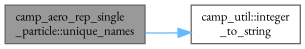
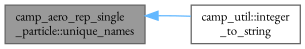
  digraph {
    rankdir=LR
    fontname="EB Garamond"
    node [fontname="EB Garamond" fontsize=10 shape=box style=filled]
    n1 [color=gray40 fillcolor=grey60 fontcolor=black height=0.2 label="camp_aero_rep_single\l_particle::unique_names" width=0.4]
    n2 [color=grey40 fillcolor=white height=0.2 label="camp_util::integer\l_to_string" width=0.4]
-   n1 -> n2 [color=steelblue1 fontname="EB Garamond" fontsize=10 labelfontname=Helvetica labelfontsize=10 style=solid]
+   n2 -> n1 [color=steelblue1 fontname="EB Garamond" fontsize=10 labelfontname=Helvetica labelfontsize=10 style=solid]
  }
